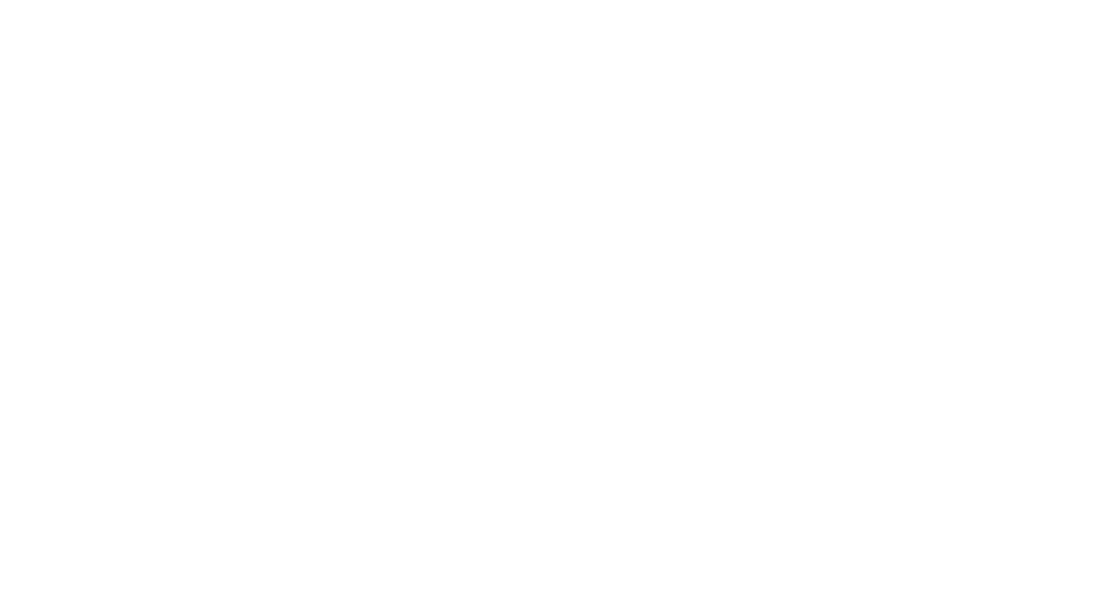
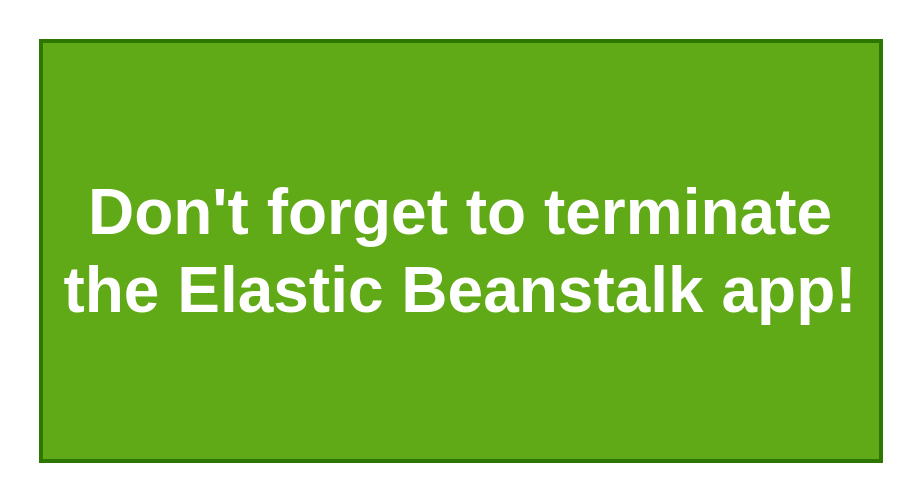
  <mxCell id="0" />
  <mxCell id="1" parent="0" />
+ <mxCell id="2" value="Don't forget to terminate the Elastic Beanstalk app!" style="rounded=0;whiteSpace=wrap;html=1;strokeWidth=2;fontSize=32;align=center;fillColor=#60a917;strokeColor=#2D7600;fontStyle=1;fontColor=#ffffff;" parent="1" vertex="1"><mxGeometry x="20" y="20" width="420" height="210" as="geometry" /></mxCell>
